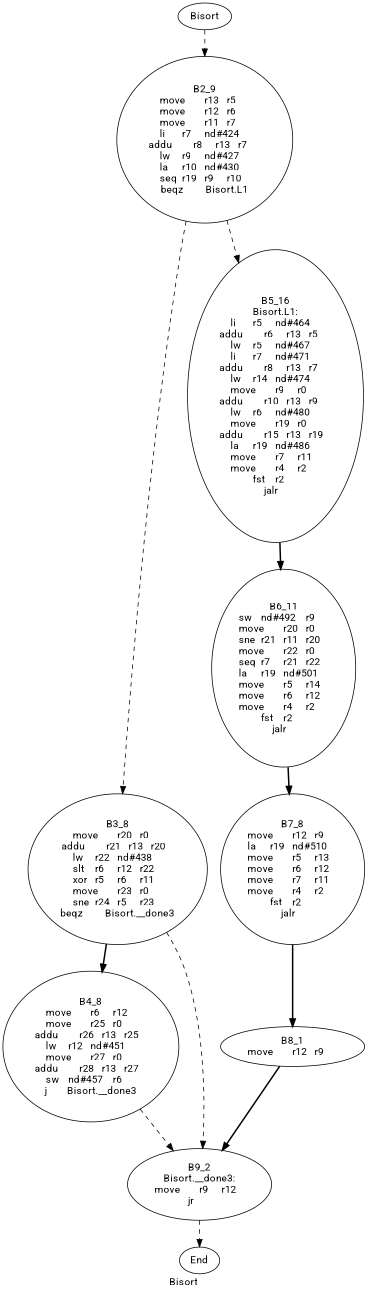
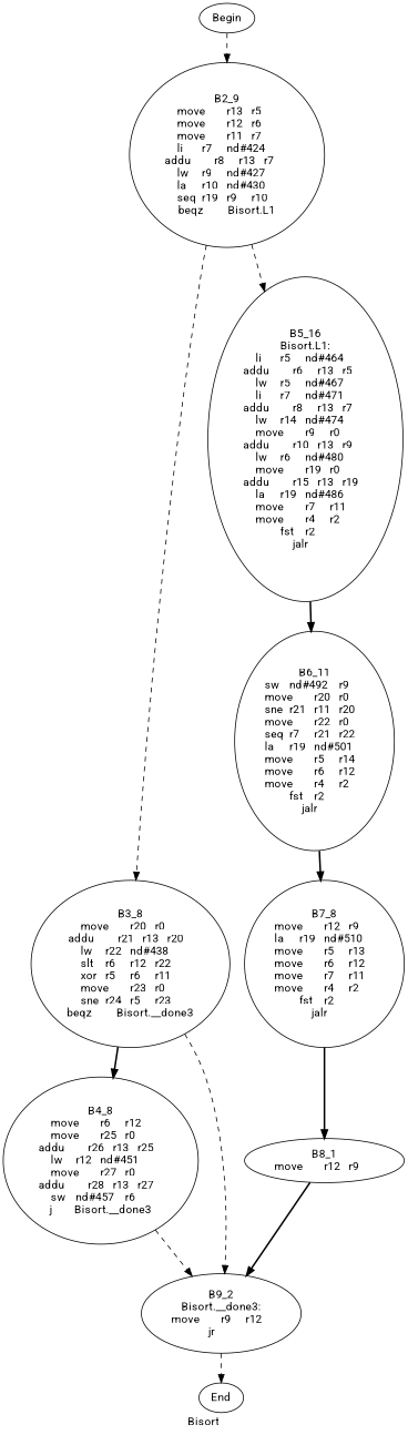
  digraph {
    color=purple
    label=Bisort
    style=dashed
    fontname=Roboto
    node [fontname=Roboto]
    edge [style=dashed fontname=Roboto]
-   n1 [label=Bisort]
+   n1 [label=Begin]
    n2 [label="B2_9\nmove	r13	r5	\nmove	r12	r6	\nmove	r11	r7	\nli	r7	nd#424	\naddu	r8	r13	r7	\nlw	r9	nd#427	\nla	r10	nd#430	\nseq	r19	r9	r10	\nbeqz	Bisort.L1\n"]
    n3 [label="B3_8\nmove	r20	r0	\naddu	r21	r13	r20	\nlw	r22	nd#438	\nslt	r6	r12	r22	\nxor	r5	r6	r11	\nmove	r23	r0	\nsne	r24	r5	r23	\nbeqz	Bisort.__done3\n"]
    n4 [label="B5_16\nBisort.L1:\nli	r5	nd#464	\naddu	r6	r13	r5	\nlw	r5	nd#467	\nli	r7	nd#471	\naddu	r8	r13	r7	\nlw	r14	nd#474	\nmove	r9	r0	\naddu	r10	r13	r9	\nlw	r6	nd#480	\nmove	r19	r0	\naddu	r15	r13	r19	\nla	r19	nd#486	\nmove	r7	r11	\nmove	r4	r2	\nfst	r2	\njalr	\n"]
    n5 [label=End]
    n6 [label="B4_8\nmove	r6	r12	\nmove	r25	r0	\naddu	r26	r13	r25	\nlw	r12	nd#451	\nmove	r27	r0	\naddu	r28	r13	r27	\nsw	nd#457	r6	\nj	Bisort.__done3\n"]
    n7 [label="B9_2\nBisort.__done3:\nmove	r9	r12	\njr	\n"]
    n8 [label="B6_11\nsw	nd#492	r9	\nmove	r20	r0	\nsne	r21	r11	r20	\nmove	r22	r0	\nseq	r7	r21	r22	\nla	r19	nd#501	\nmove	r5	r14	\nmove	r6	r12	\nmove	r4	r2	\nfst	r2	\njalr	\n"]
    n9 [label="B7_8\nmove	r12	r9	\nla	r19	nd#510	\nmove	r5	r13	\nmove	r6	r12	\nmove	r7	r11	\nmove	r4	r2	\nfst	r2	\njalr	\n"]
    n10 [label="B8_1\nmove	r12	r9	\n"]
    n1 -> n2
    n2 -> n3
    n2 -> n4
    n3 -> n6 [style=bold]
    n3 -> n7
    n4 -> n8 [style=bold]
    n6 -> n7
    n7 -> n5
    n8 -> n9 [style=bold]
    n9 -> n10 [style=bold]
    n10 -> n7 [style=bold]
  }
